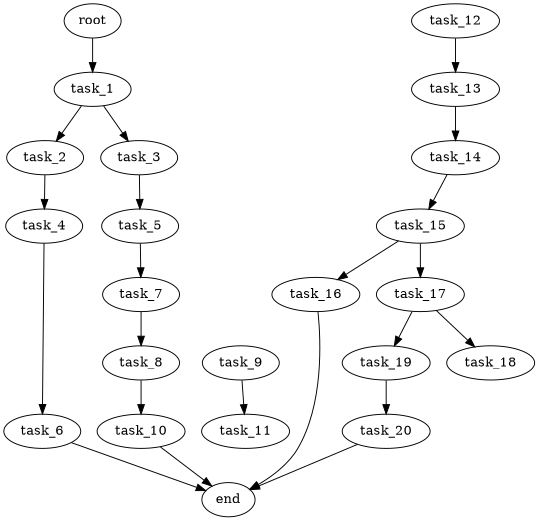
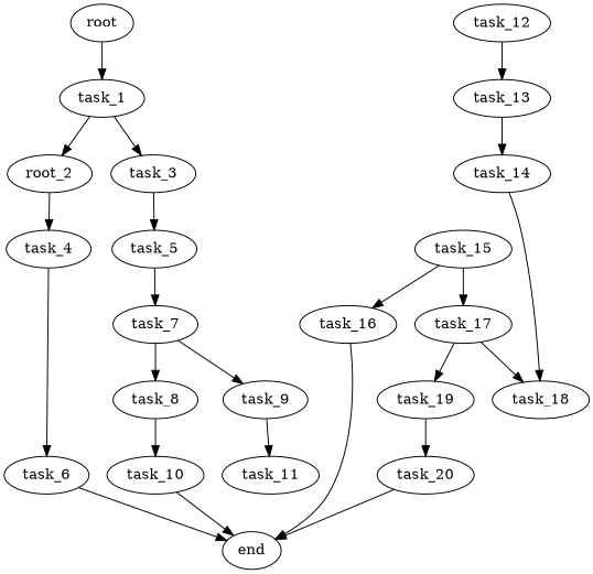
  digraph {
    root
    task_1
-   task_2
+   task_2 [label=root_2]
    task_3
    task_4
    task_5
    task_6
    task_7
    end
    task_8
    task_9
    task_10
    task_11
    task_12
    task_13
    task_14
    task_15
    task_16
    task_17
    task_18
    task_19
    task_20
    root -> task_1
    task_1 -> task_2
    task_1 -> task_3
    task_2 -> task_4
    task_3 -> task_5
    task_4 -> task_6
    task_5 -> task_7
    task_6 -> end
    task_7 -> task_8
+   task_7 -> task_9
    task_8 -> task_10
    task_9 -> task_11
    task_10 -> end
    task_12 -> task_13
    task_13 -> task_14
-   task_14 -> task_15
+   task_14 -> task_18
    task_15 -> task_16
    task_15 -> task_17
    task_16 -> end
    task_17 -> task_18
    task_17 -> task_19
    task_19 -> task_20
    task_20 -> end
  }
